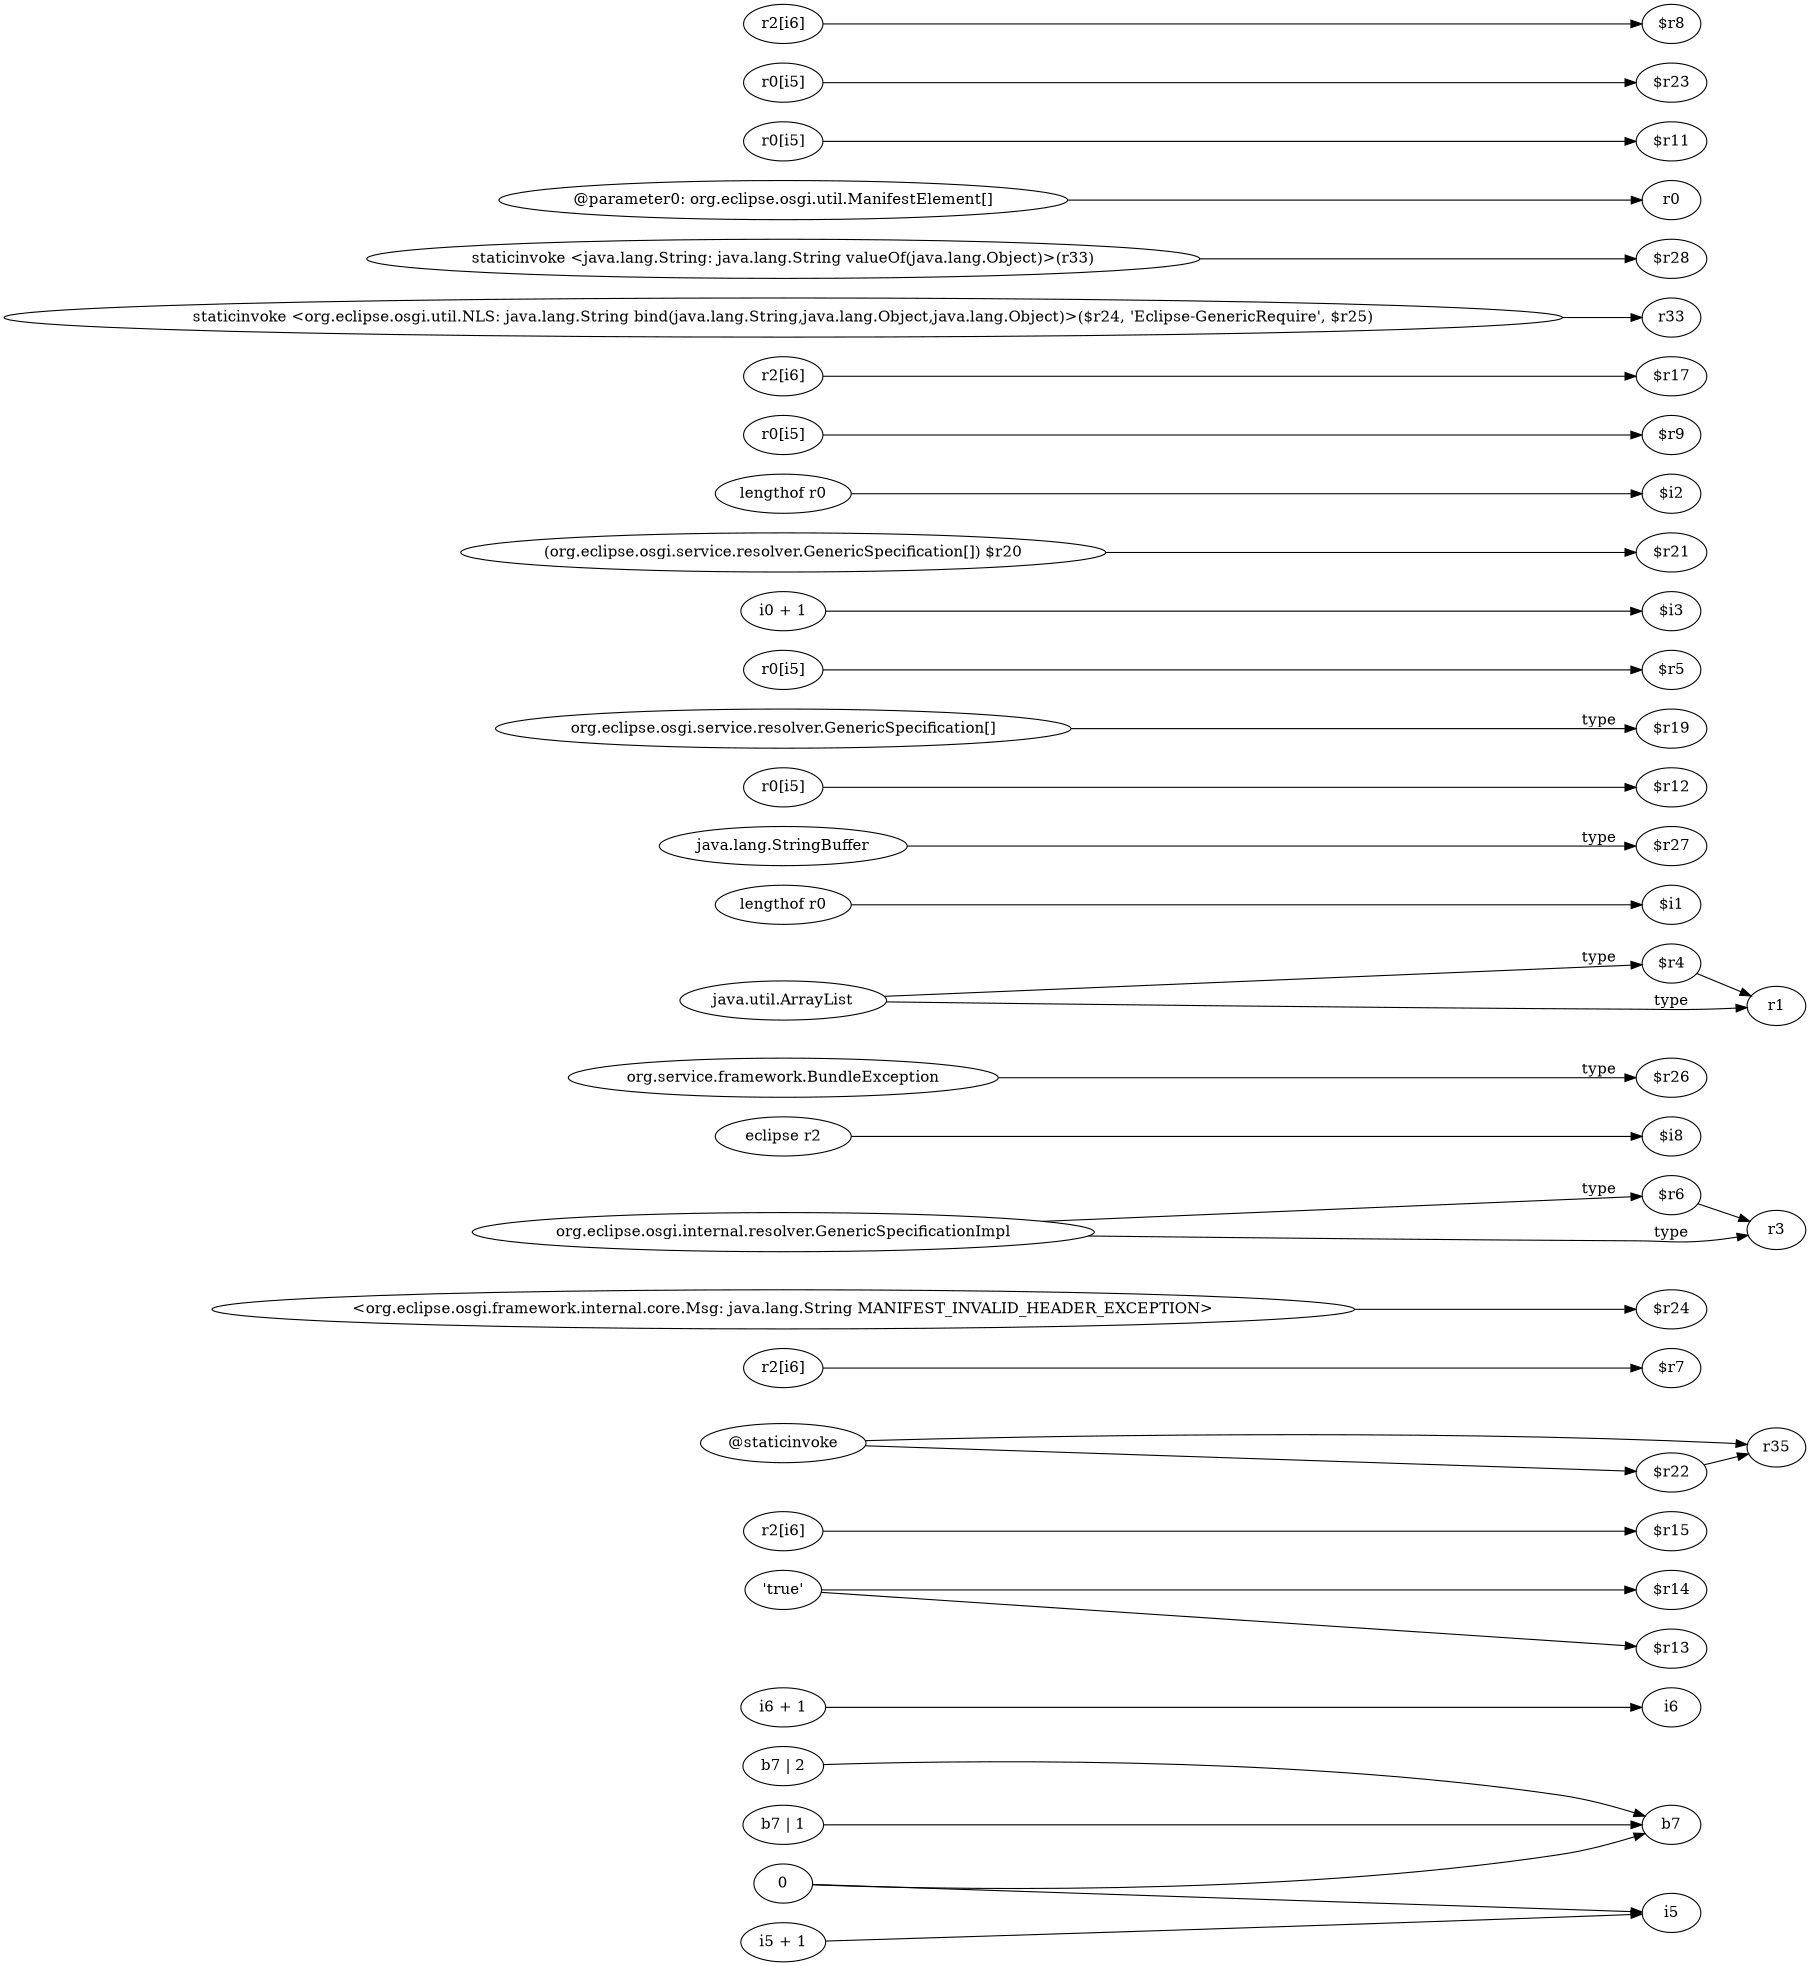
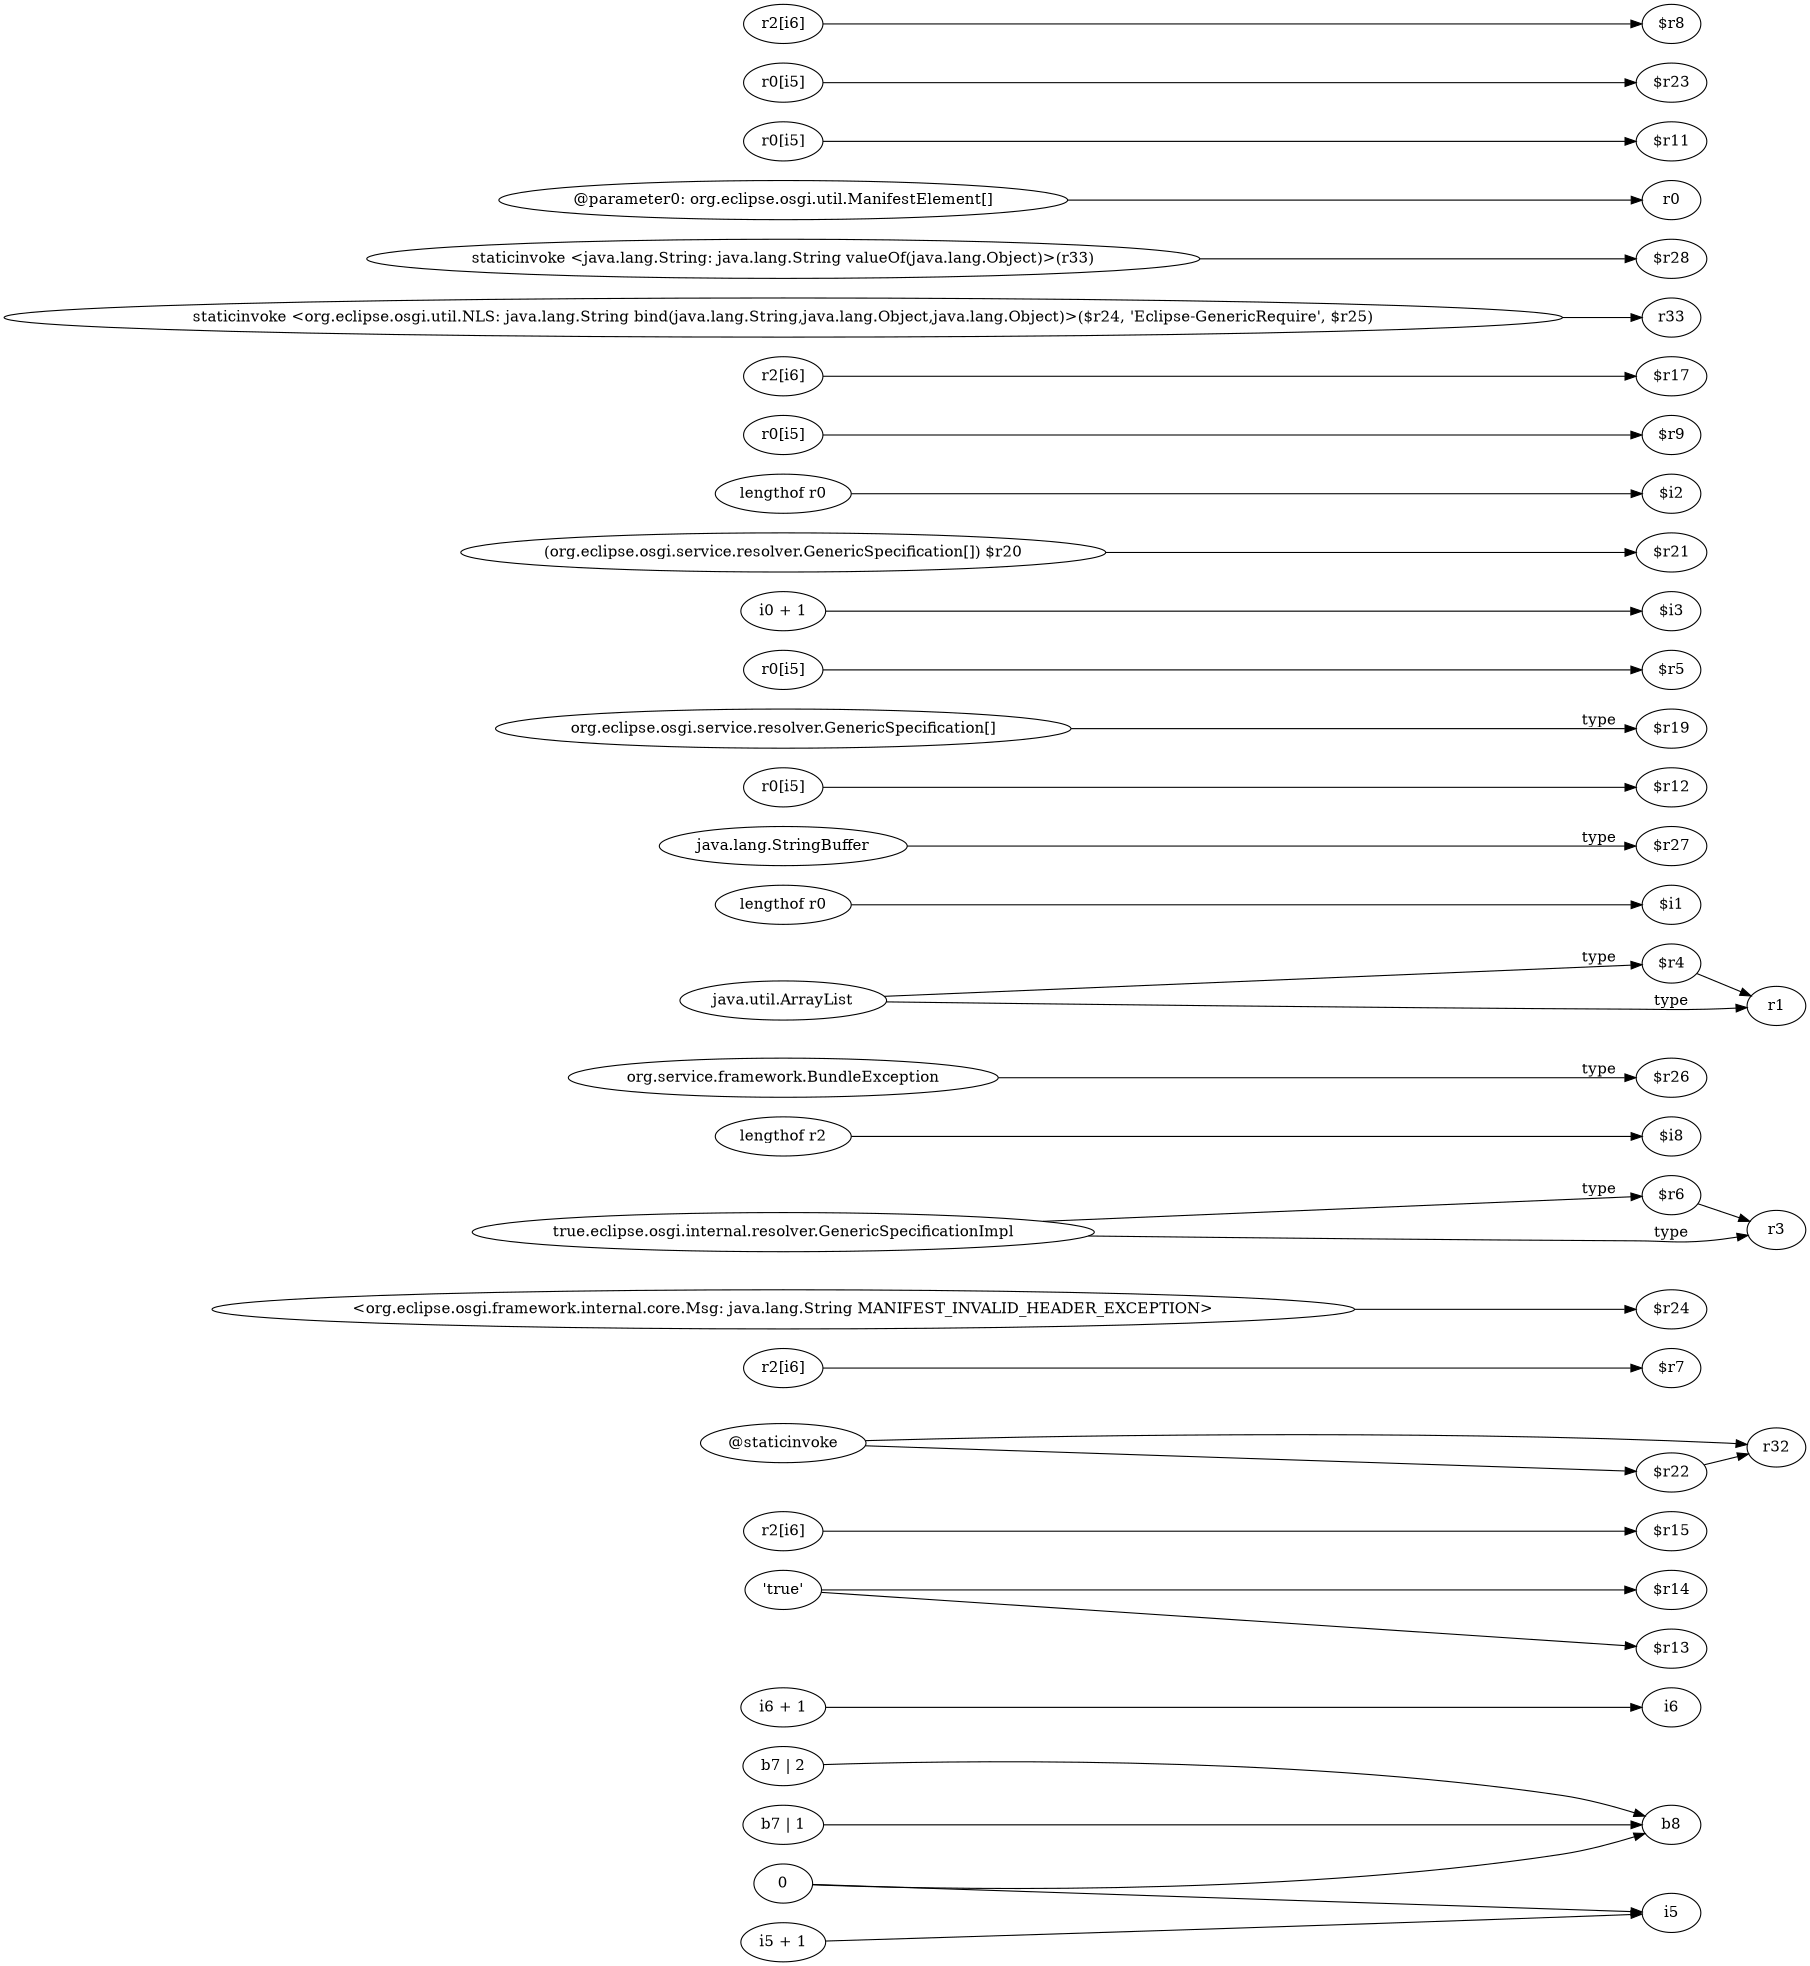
  digraph {
    rankdir=LR
    n1 [label=0]
-   n2 [label=b7]
+   n2 [label=b8]
    n3 [label=i5]
    n4 [label=i6]
    n5 [label="'true'"]
    n6 [label="$r14"]
    n7 [label="$r13"]
    n8 [label="i6 + 1"]
    n9 [label="r2[i6]"]
    n10 [label="$r15"]
    n11 [label="@staticinvoke"]
-   n12 [label=r35]
+   n12 [label=r32]
    n13 [label="$r22"]
    n14 [label="r2[i6]"]
    n15 [label="$r7"]
    n16 [label="<org.eclipse.osgi.framework.internal.core.Msg: java.lang.String MANIFEST_INVALID_HEADER_EXCEPTION>"]
    n17 [label="$r24"]
-   n18 [label="org.eclipse.osgi.internal.resolver.GenericSpecificationImpl"]
+   n18 [label="true.eclipse.osgi.internal.resolver.GenericSpecificationImpl"]
    n19 [label="$r6"]
    n20 [label=r3]
-   n21 [label="eclipse r2"]
+   n21 [label="lengthof r2"]
    n22 [label="$i8"]
    n23 [label="org.service.framework.BundleException"]
    n24 [label="$r26"]
    n25 [label="java.util.ArrayList"]
    n26 [label="$r4"]
    n27 [label=r1]
    n28 [label="lengthof r0"]
    n29 [label="$i1"]
    n30 [label="java.lang.StringBuffer"]
    n31 [label="$r27"]
    n32 [label="r0[i5]"]
    n33 [label="$r12"]
    n34 [label="org.eclipse.osgi.service.resolver.GenericSpecification[]"]
    n35 [label="$r19"]
    n36 [label="r0[i5]"]
    n37 [label="$r5"]
    n38 [label="i0 + 1"]
    n39 [label="$i3"]
    n40 [label="b7 | 2"]
    n41 [label="(org.eclipse.osgi.service.resolver.GenericSpecification[]) $r20"]
    n42 [label="$r21"]
    n43 [label="lengthof r0"]
    n44 [label="$i2"]
    n45 [label="r0[i5]"]
    n46 [label="$r9"]
    n47 [label="r2[i6]"]
    n48 [label="$r17"]
    n49 [label="staticinvoke <org.eclipse.osgi.util.NLS: java.lang.String bind(java.lang.String,java.lang.Object,java.lang.Object)>($r24, 'Eclipse-GenericRequire', $r25)"]
    n50 [label=r33]
    n51 [label="staticinvoke <java.lang.String: java.lang.String valueOf(java.lang.Object)>(r33)"]
    n52 [label="$r28"]
    n53 [label="b7 | 1"]
    n54 [label="i5 + 1"]
    n55 [label="@parameter0: org.eclipse.osgi.util.ManifestElement[]"]
    n56 [label=r0]
    n57 [label="r0[i5]"]
    n58 [label="$r11"]
    n59 [label="r0[i5]"]
    n60 [label="$r23"]
    n61 [label="r2[i6]"]
    n62 [label="$r8"]
    n1 -> n2
    n1 -> n3
    n5 -> n6
    n5 -> n7
    n8 -> n4
    n9 -> n10
    n11 -> n12
    n11 -> n13
    n13 -> n12
    n14 -> n15
    n16 -> n17
    n18 -> n19 [label=type]
    n18 -> n20 [label=type]
    n19 -> n20
    n21 -> n22
    n23 -> n24 [label=type]
    n25 -> n26 [label=type]
    n25 -> n27 [label=type]
    n26 -> n27
    n28 -> n29
    n30 -> n31 [label=type]
    n32 -> n33
    n34 -> n35 [label=type]
    n36 -> n37
    n38 -> n39
    n40 -> n2
    n41 -> n42
    n43 -> n44
    n45 -> n46
    n47 -> n48
    n49 -> n50
    n51 -> n52
    n53 -> n2
    n54 -> n3
    n55 -> n56
    n57 -> n58
    n59 -> n60
    n61 -> n62
  }
